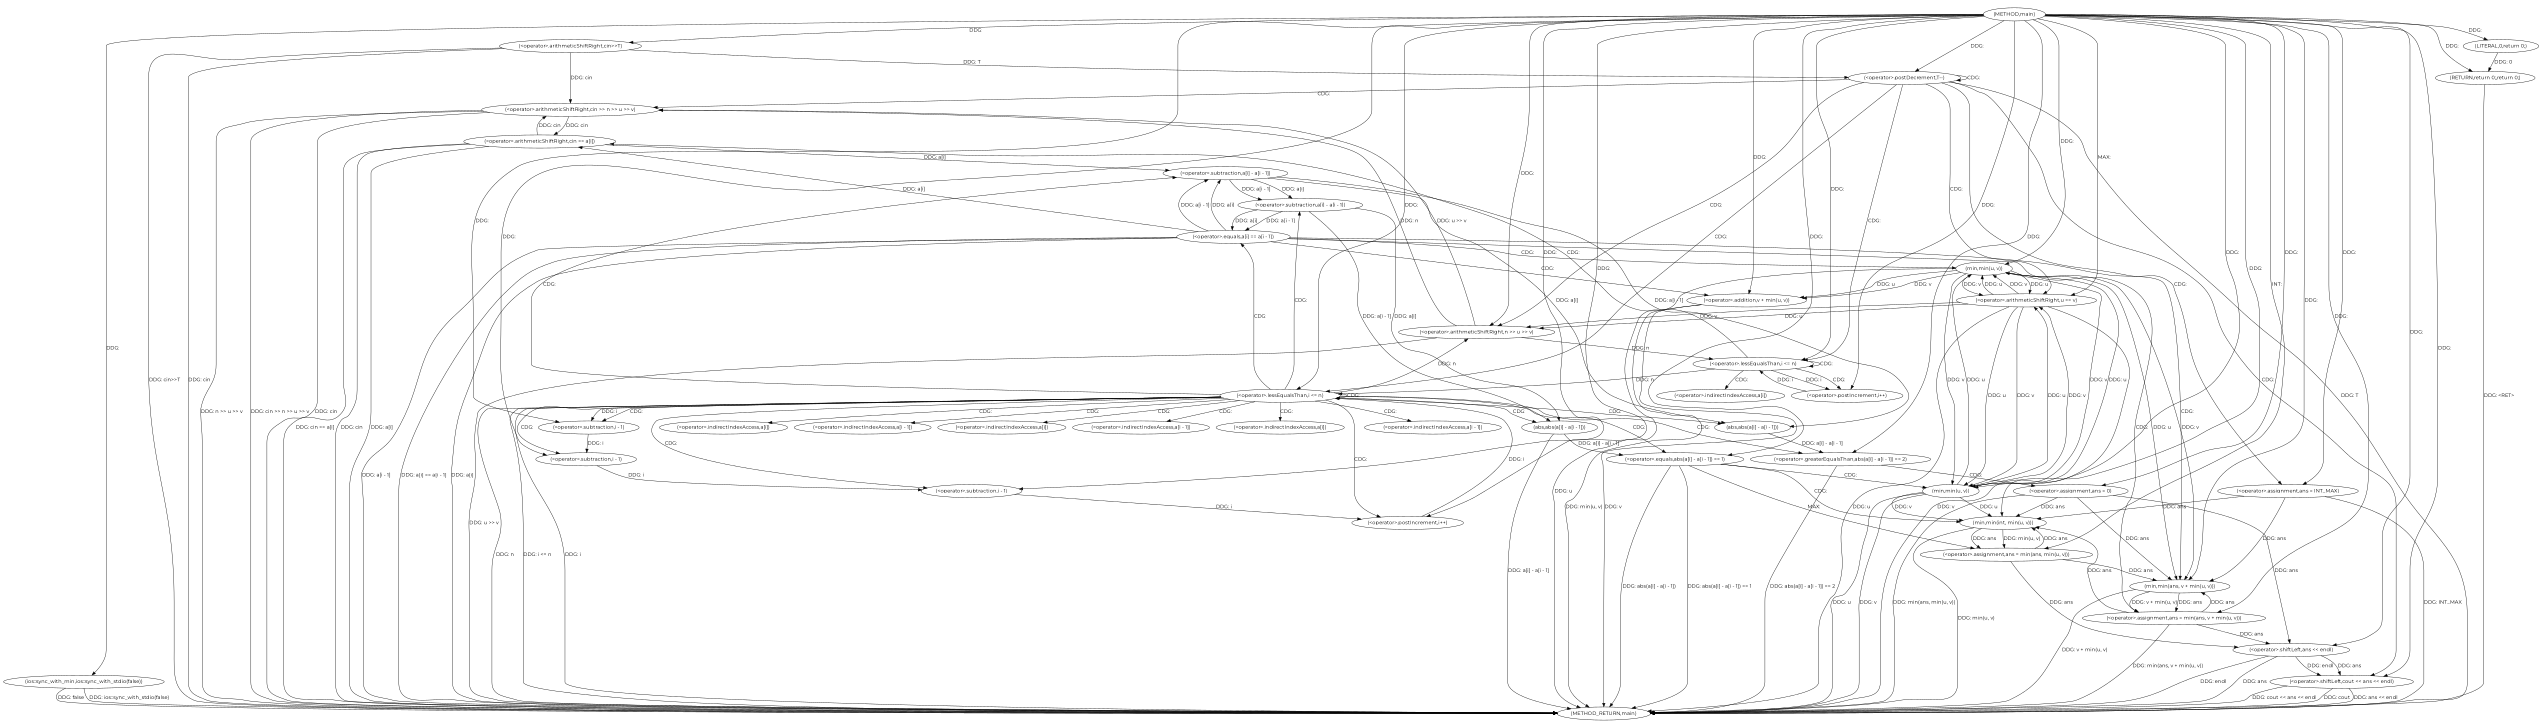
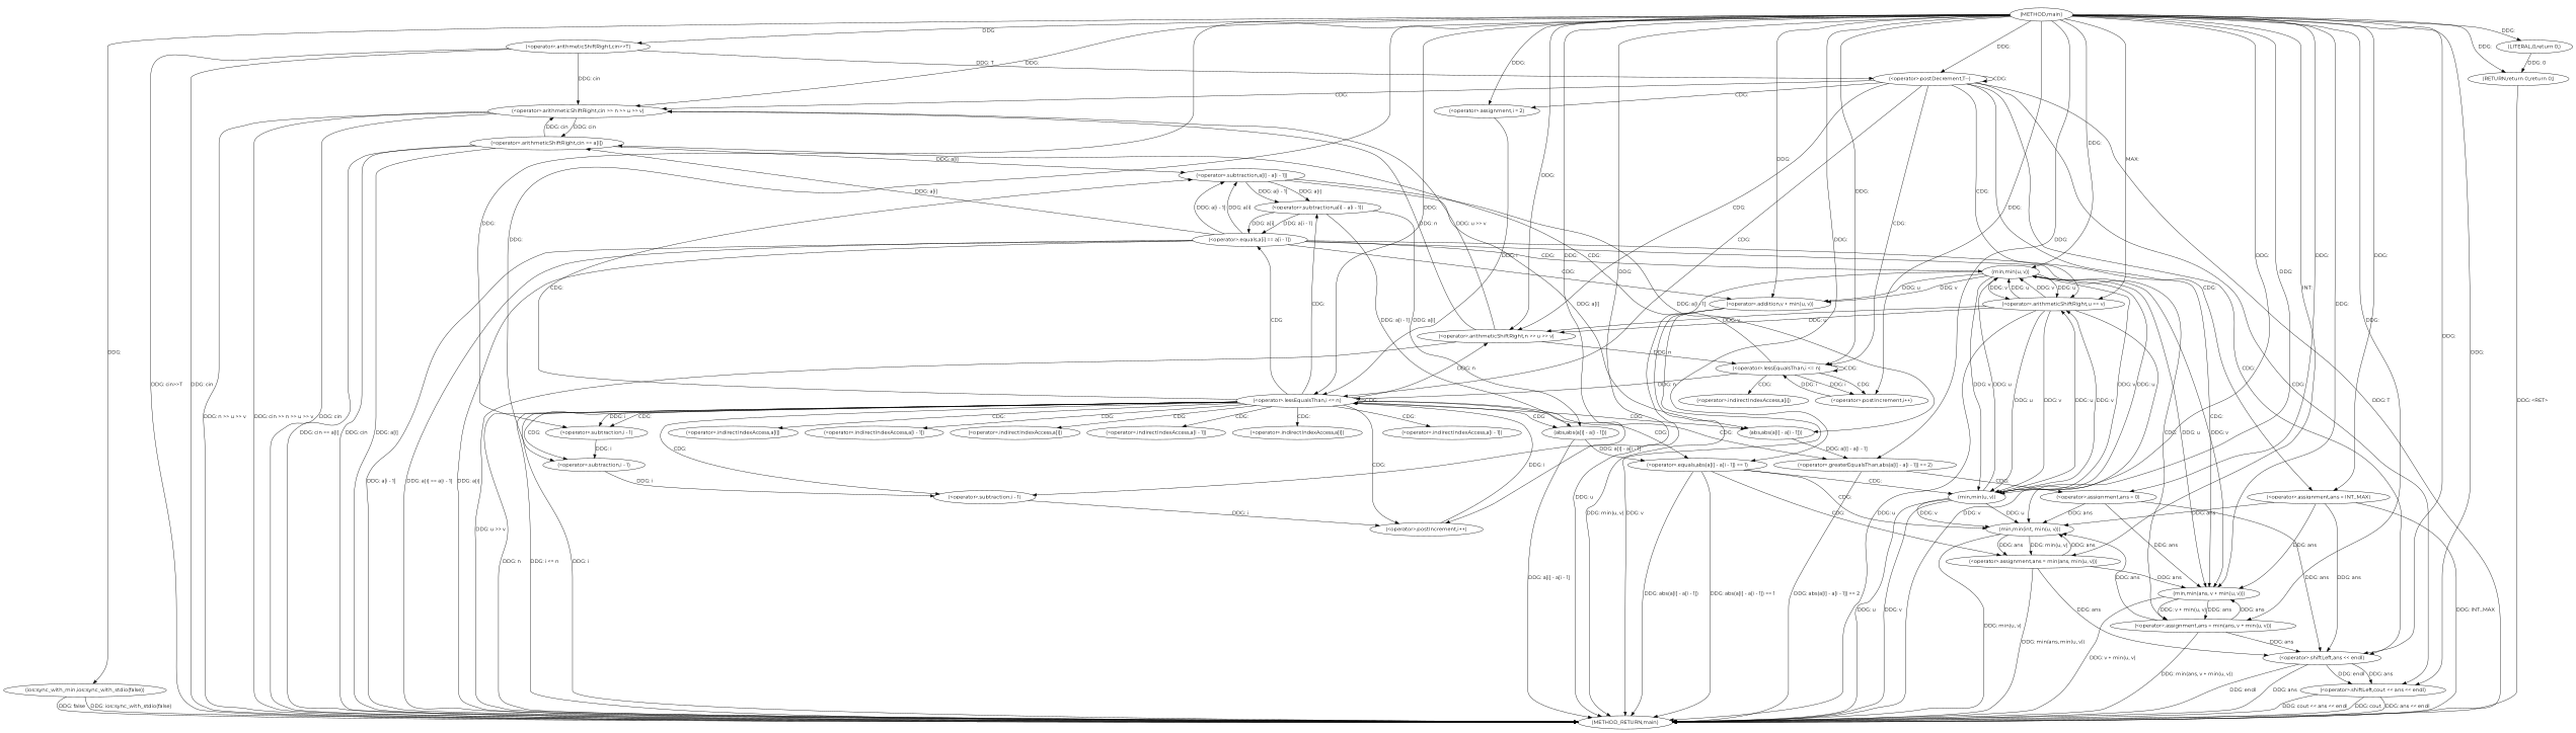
  digraph {
    fontname=Montserrat
    node [fontname=Montserrat]
    edge [fontname=Montserrat]
    n1 [label="(METHOD,main)"]
    n2 [label="(ios::sync_with_min,ios::sync_with_stdio(false))"]
    n3 [label="(<operator>.arithmeticShiftRight,cin>>T)"]
    n4 [label="(RETURN,return 0;,return 0;)"]
    n5 [label="(<operator>.postDecrement,T--)"]
    n6 [label="(LITERAL,0,return 0;)"]
    n7 [label="(<operator>.assignment,ans = INT_MAX)"]
    n8 [label="(<operator>.arithmeticShiftRight,cin >> n >> u >> v)"]
    n9 [label="(<operator>.shiftLeft,cout << ans << endl)"]
    n10 [label="(<operator>.lessEqualsThan,i <= n)"]
    n11 [label="(<operator>.postIncrement,i++)"]
+   n12 [label="(<operator>.assignment,i = 2)"]
    n13 [label="(<operator>.lessEqualsThan,i <= n)"]
    n14 [label="(<operator>.postIncrement,i++)"]
    n15 [label="(<operator>.arithmeticShiftRight,n >> u >> v)"]
    n16 [label="(<operator>.shiftLeft,ans << endl)"]
    n17 [label="(<operator>.arithmeticShiftRight,u >> v)"]
    n18 [label="(<operator>.greaterEqualsThan,abs(a[i] - a[i - 1]) >= 2)"]
    n19 [label="(<operator>.assignment,ans = 0)"]
    n20 [label="(<operator>.equals,abs(a[i] - a[i - 1]) == 1)"]
    n21 [label="(<operator>.assignment,ans = min(ans, min(u, v)))"]
    n22 [label="(<operator>.assignment,ans = min(ans, v + min(u, v)))"]
    n23 [label="(min,min(int, min(u, v)))"]
    n24 [label="(min,min(ans, v + min(u, v)))"]
    n25 [label="(min,min(u, v))"]
    n26 [label="(<operator>.subtraction,i - 1)"]
    n27 [label="(<operator>.addition,v + min(u, v))"]
    n28 [label="(min,min(u, v))"]
    n29 [label="(<operator>.subtraction,i - 1)"]
    n30 [label="(<operator>.subtraction,i - 1)"]
    n31 [label="(METHOD_RETURN,main)"]
    n32 [label="(<operator>.arithmeticShiftRight,cin >> a[i])"]
    n33 [label="(<operator>.indirectIndexAccess,a[i])"]
    n34 [label="(<operator>.subtraction,a[i] - a[i - 1])"]
    n35 [label="(<operator>.equals,a[i] == a[i - 1])"]
    n36 [label="(abs,abs(a[i] - a[i - 1]))"]
    n37 [label="(abs,abs(a[i] - a[i - 1]))"]
    n38 [label="(<operator>.subtraction,a[i] - a[i - 1])"]
    n39 [label="(<operator>.indirectIndexAccess,a[i])"]
    n40 [label="(<operator>.indirectIndexAccess,a[i - 1])"]
    n41 [label="(<operator>.indirectIndexAccess,a[i])"]
    n42 [label="(<operator>.indirectIndexAccess,a[i - 1])"]
    n43 [label="(<operator>.indirectIndexAccess,a[i])"]
    n44 [label="(<operator>.indirectIndexAccess,a[i - 1])"]
    n1 -> n2 [label="DDG: "]
    n1 -> n3 [label="DDG: "]
    n1 -> n4 [label="DDG: "]
    n1 -> n5 [label="DDG: "]
    n1 -> n6 [label="DDG: "]
    n1 -> n7 [label="DDG: "]
+   n1 -> n8 [label="DDG: "]
    n1 -> n9 [label="DDG: "]
    n1 -> n10 [label="DDG: "]
    n1 -> n11 [label="DDG: "]
+   n1 -> n12 [label="DDG: "]
    n1 -> n13 [label="DDG: "]
    n1 -> n14 [label="DDG: "]
    n1 -> n15 [label="DDG: "]
    n1 -> n16 [label="DDG: "]
    n1 -> n17 [label="MAX: "]
    n1 -> n18 [label="DDG: "]
    n1 -> n19 [label="DDG: "]
    n1 -> n20 [label="DDG: "]
    n1 -> n21 [label="INT: "]
    n1 -> n22 [label="DDG: "]
    n1 -> n23 [label="DDG: "]
    n1 -> n24 [label="DDG: "]
    n1 -> n25 [label="DDG: "]
    n1 -> n26 [label="DDG: "]
    n1 -> n27 [label="DDG: "]
    n1 -> n28 [label="DDG: "]
    n1 -> n29 [label="DDG: "]
    n1 -> n30 [label="DDG: "]
    n2 -> n31 [label="DDG: ios::sync_with_stdio(false)"]
    n2 -> n31 [label="DDG: false"]
    n3 -> n5 [label="DDG: T"]
    n3 -> n8 [label="DDG: cin"]
    n3 -> n31 [label="DDG: cin"]
    n3 -> n31 [label="DDG: cin>>T"]
    n4 -> n31 [label="DDG: <RET>"]
    n5 -> n5 [label="CDG: "]
    n5 -> n7 [label="CDG: "]
    n5 -> n8 [label="CDG: "]
    n5 -> n9 [label="CDG: "]
    n5 -> n10 [label="CDG: "]
+   n5 -> n12 [label="CDG: "]
    n5 -> n13 [label="CDG: "]
    n5 -> n15 [label="CDG: "]
+   n5 -> n16 [label="CDG: "]
    n5 -> n17 [label="CDG: "]
    n5 -> n31 [label="DDG: T"]
    n6 -> n4 [label="DDG: 0"]
+   n7 -> n16 [label="DDG: ans"]
    n7 -> n23 [label="DDG: ans"]
    n7 -> n24 [label="DDG: ans"]
    n7 -> n31 [label="DDG: INT_MAX"]
    n8 -> n31 [label="DDG: cin"]
    n8 -> n31 [label="DDG: n >> u >> v"]
    n8 -> n31 [label="DDG: cin >> n >> u >> v"]
    n8 -> n32 [label="DDG: cin"]
    n9 -> n31 [label="DDG: ans << endl"]
    n9 -> n31 [label="DDG: cout << ans << endl"]
    n9 -> n31 [label="DDG: cout"]
    n10 -> n10 [label="CDG: "]
    n10 -> n11 [label="DDG: i"]
    n10 -> n11 [label="CDG: "]
    n10 -> n13 [label="DDG: n"]
    n10 -> n32 [label="CDG: "]
    n10 -> n33 [label="CDG: "]
    n11 -> n10 [label="DDG: i"]
+   n12 -> n13 [label="DDG: i"]
    n13 -> n13 [label="CDG: "]
    n13 -> n14 [label="CDG: "]
    n13 -> n15 [label="DDG: n"]
    n13 -> n18 [label="CDG: "]
    n13 -> n20 [label="CDG: "]
    n13 -> n26 [label="CDG: "]
    n13 -> n29 [label="DDG: i"]
    n13 -> n29 [label="CDG: "]
    n13 -> n30 [label="CDG: "]
    n13 -> n31 [label="DDG: i"]
    n13 -> n31 [label="DDG: n"]
    n13 -> n31 [label="DDG: i <= n"]
    n13 -> n34 [label="CDG: "]
    n13 -> n35 [label="CDG: "]
    n13 -> n36 [label="CDG: "]
    n13 -> n37 [label="CDG: "]
    n13 -> n38 [label="CDG: "]
    n13 -> n39 [label="CDG: "]
    n13 -> n40 [label="CDG: "]
    n13 -> n41 [label="CDG: "]
    n13 -> n42 [label="CDG: "]
    n13 -> n43 [label="CDG: "]
    n13 -> n44 [label="CDG: "]
    n14 -> n13 [label="DDG: i"]
    n15 -> n8 [label="DDG: n"]
    n15 -> n8 [label="DDG: u >> v"]
    n15 -> n10 [label="DDG: n"]
    n15 -> n31 [label="DDG: u >> v"]
    n16 -> n9 [label="DDG: endl"]
    n16 -> n9 [label="DDG: ans"]
    n16 -> n31 [label="DDG: ans"]
    n16 -> n31 [label="DDG: endl"]
    n17 -> n15 [label="DDG: u"]
    n17 -> n15 [label="DDG: v"]
    n17 -> n25 [label="DDG: u"]
    n17 -> n25 [label="DDG: v"]
    n17 -> n28 [label="DDG: u"]
    n17 -> n28 [label="DDG: v"]
    n17 -> n31 [label="DDG: u"]
    n17 -> n31 [label="DDG: v"]
    n18 -> n19 [label="CDG: "]
    n18 -> n31 [label="DDG: abs(a[i] - a[i - 1]) >= 2"]
    n19 -> n16 [label="DDG: ans"]
    n19 -> n23 [label="DDG: ans"]
    n19 -> n24 [label="DDG: ans"]
-   n20 -> n21 [label="MAX: "]
+   n20 -> n21 [label="CDG: "]
    n20 -> n23 [label="CDG: "]
    n20 -> n25 [label="CDG: "]
    n20 -> n31 [label="DDG: abs(a[i] - a[i - 1])"]
    n20 -> n31 [label="DDG: abs(a[i] - a[i - 1]) == 1"]
    n21 -> n16 [label="DDG: ans"]
    n21 -> n23 [label="DDG: ans"]
    n21 -> n24 [label="DDG: ans"]
-   n19 -> n31 [label="DDG: min(ans, min(u, v))"]
+   n21 -> n31 [label="DDG: min(ans, min(u, v))"]
    n22 -> n16 [label="DDG: ans"]
    n22 -> n23 [label="DDG: ans"]
    n22 -> n24 [label="DDG: ans"]
    n22 -> n31 [label="DDG: min(ans, v + min(u, v))"]
    n23 -> n21 [label="DDG: ans"]
    n23 -> n21 [label="DDG: min(u, v)"]
    n23 -> n31 [label="DDG: min(u, v)"]
    n24 -> n22 [label="DDG: v + min(u, v)"]
    n24 -> n22 [label="DDG: ans"]
    n24 -> n31 [label="DDG: v + min(u, v)"]
    n25 -> n17 [label="DDG: u"]
    n25 -> n17 [label="DDG: v"]
    n25 -> n23 [label="DDG: u"]
    n25 -> n23 [label="DDG: v"]
    n25 -> n28 [label="DDG: u"]
    n25 -> n28 [label="DDG: v"]
    n25 -> n31 [label="DDG: u"]
    n25 -> n31 [label="DDG: v"]
    n26 -> n14 [label="DDG: i"]
    n27 -> n31 [label="DDG: v"]
    n27 -> n31 [label="DDG: min(u, v)"]
    n28 -> n17 [label="DDG: u"]
    n28 -> n17 [label="DDG: v"]
    n28 -> n24 [label="DDG: u"]
    n28 -> n24 [label="DDG: v"]
    n28 -> n25 [label="DDG: u"]
    n28 -> n25 [label="DDG: v"]
    n28 -> n27 [label="DDG: v"]
    n28 -> n27 [label="DDG: u"]
    n28 -> n31 [label="DDG: u"]
    n29 -> n30 [label="DDG: i"]
    n30 -> n26 [label="DDG: i"]
    n32 -> n8 [label="DDG: cin"]
    n32 -> n31 [label="DDG: cin"]
    n32 -> n31 [label="DDG: a[i]"]
    n32 -> n31 [label="DDG: cin >> a[i]"]
    n32 -> n34 [label="DDG: a[i]"]
    n34 -> n36 [label="DDG: a[i - 1]"]
    n34 -> n36 [label="DDG: a[i]"]
    n34 -> n38 [label="DDG: a[i]"]
    n34 -> n38 [label="DDG: a[i - 1]"]
    n35 -> n22 [label="CDG: "]
    n35 -> n24 [label="CDG: "]
    n35 -> n27 [label="CDG: "]
    n35 -> n28 [label="CDG: "]
    n35 -> n31 [label="DDG: a[i]"]
    n35 -> n31 [label="DDG: a[i - 1]"]
    n35 -> n31 [label="DDG: a[i] == a[i - 1]"]
    n35 -> n32 [label="DDG: a[i]"]
    n35 -> n34 [label="DDG: a[i]"]
    n35 -> n34 [label="DDG: a[i - 1]"]
    n36 -> n18 [label="DDG: a[i] - a[i - 1]"]
    n37 -> n20 [label="DDG: a[i] - a[i - 1]"]
    n37 -> n31 [label="DDG: a[i] - a[i - 1]"]
    n38 -> n35 [label="DDG: a[i]"]
    n38 -> n35 [label="DDG: a[i - 1]"]
    n38 -> n37 [label="DDG: a[i]"]
    n38 -> n37 [label="DDG: a[i - 1]"]
  }
